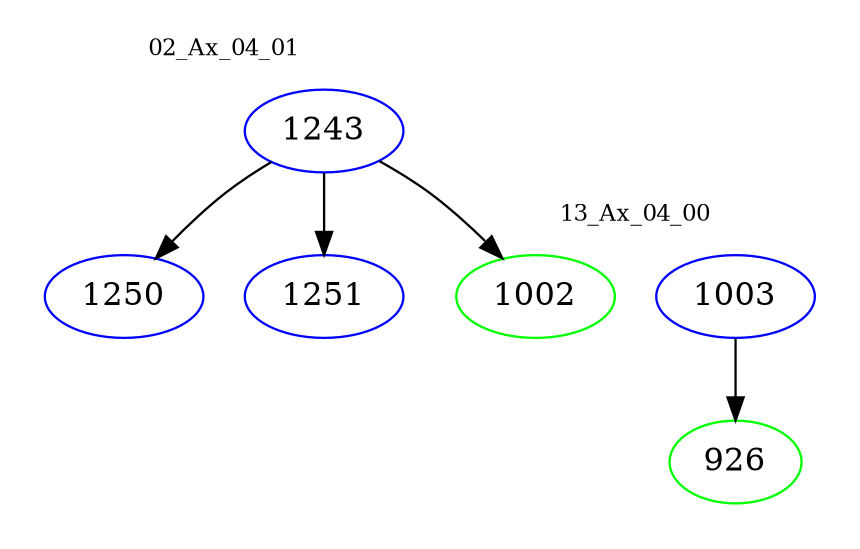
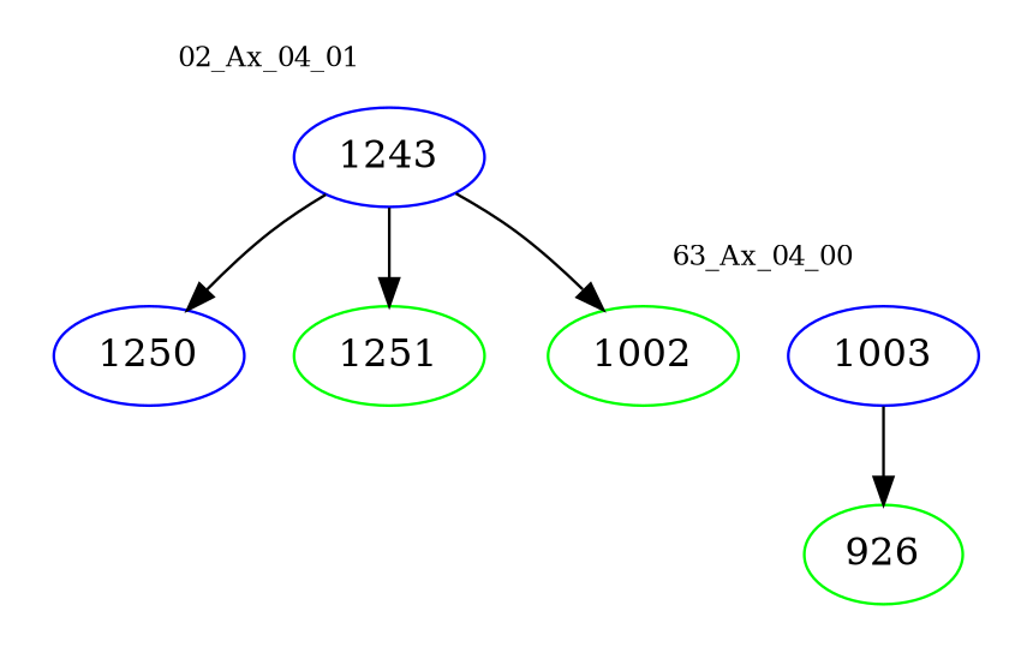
  digraph {
    node [color=blue]
    edge [color=black]
    n1 [label=1003]
    n2 [color=green label=926]
    n3 [color=green label=1002]
    n4 [label=1243]
    n5 [label=1250]
-   n6 [label=1251]
+   n6 [color=green label=1251]
    subgraph cluster_1 {
      color=white
      fontsize=10
-     label="13_Ax_04_00"
+     label="63_Ax_04_00"
      n1
      n2
      n3
    }
    subgraph cluster_2 {
      color=white
      fontsize=10
      label="02_Ax_04_01"
      n4
      n5
      n6
    }
    n1 -> n2
    n4 -> n3
    n4 -> n5
    n4 -> n6
  }
